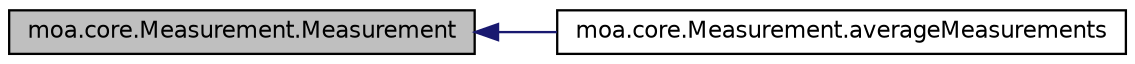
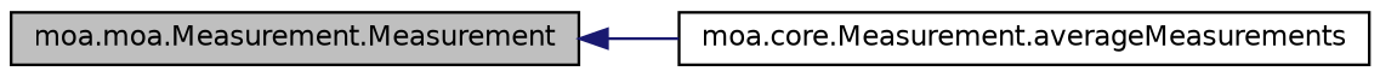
  digraph {
    rankdir=LR
    node [color=black fontname=Helvetica fontsize=10 shape=record style=filled]
-   n1 [fillcolor=grey75 fontcolor=black height=0.2 label="moa.core.Measurement.Measurement" width=0.4]
+   n1 [fillcolor=grey75 fontcolor=black height=0.2 label="moa.moa.Measurement.Measurement" width=0.4]
    n2 [fillcolor=white height=0.2 label="moa.core.Measurement.averageMeasurements" width=0.4]
    n1 -> n2 [color=midnightblue dir=back fontname=Helvetica fontsize=10 labelfontname=Helvetica labelfontsize=10 style=solid]
  }
